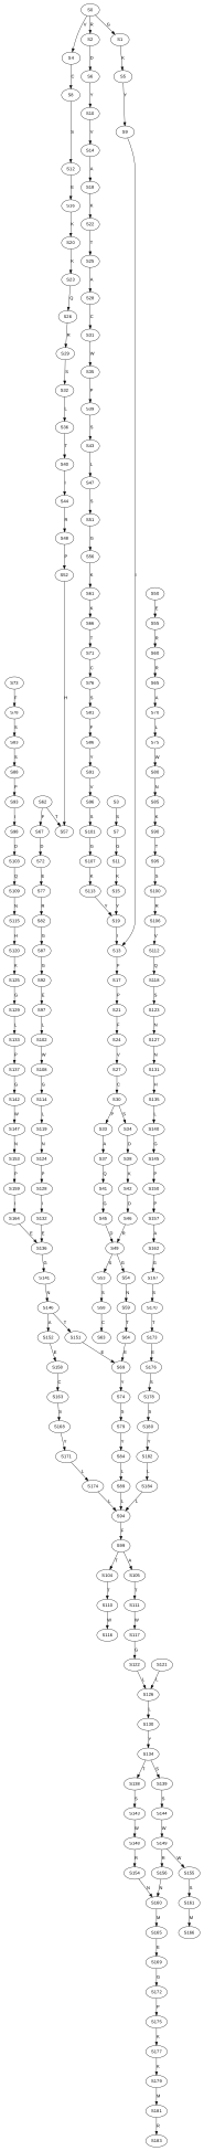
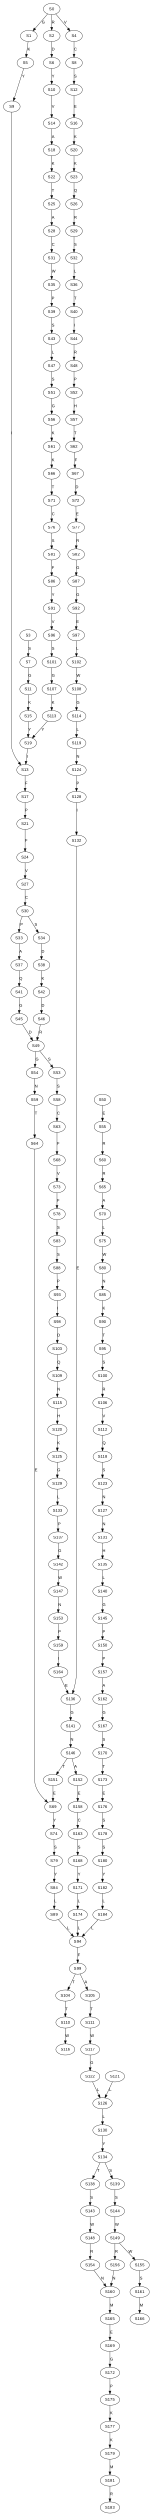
  strict digraph {
    fontname="Liberation Sans"
    node [fontname="Liberation Sans"]
    edge [fontname="Liberation Sans"]
    S0
    S1
    S2
    S4
    S5
    S6
    S3
    S7
    S8
    S9
    S10
    S11
    S12
    S13
    S14
    S15
    S16
    S17
    S18
    S19
    S20
    S21
    S22
    S23
    S24
    S25
    S26
    S27
    S28
    S29
    S30
    S31
    S32
    S33
    S34
    S35
    S36
    S37
    S38
    S39
    S40
    S41
    S42
    S43
    S44
    S45
    S46
    S47
    S48
    S49
    S51
    S52
    S53
    S54
    S50
    S55
    S56
    S57
    S58
    S59
    S60
    S61
    S62
    S63
    S64
    S65
    S66
    S67
+   S68
    S69
    S70
    S71
    S72
    S73
    S74
    S75
    S76
    S77
    S78
    S79
    S80
    S81
    S82
    S83
    S84
    S85
    S86
    S87
    S88
    S89
    S90
    S91
    S92
    S93
    S94
    S95
    S96
    S97
    S98
    S99
    S100
    S101
    S102
    S103
    S104
    S105
    S106
    S107
    S108
    S109
    S110
    S111
    S112
    S113
    S114
    S115
    S116
    S117
    S118
    S119
    S120
    S122
    S123
    S124
    S125
    S121
    S126
    S127
    S128
    S129
    S130
    S131
    S132
    S133
    S134
    S135
    S136
    S137
    S138
    S139
    S140
    S141
    S142
    S143
    S144
    S145
    S146
    S147
    S148
    S149
    S150
    S151
    S152
    S153
    S154
    S155
    S156
    S157
    S158
    S159
    S160
    S161
    S162
    S163
    S164
    S165
    S166
    S167
    S168
    S169
    S170
    S171
    S172
    S173
    S174
    S175
    S176
    S177
    S178
    S179
    S180
    S181
    S182
    S183
    S184
    S0 -> S1 [label=G]
    S0 -> S2 [label=R]
    S0 -> S4 [label=V]
    S1 -> S5 [label=K]
    S2 -> S6 [label=D]
    S4 -> S8 [label=C]
    S5 -> S9 [label=Y]
    S6 -> S10 [label=Y]
    S3 -> S7 [label=S]
    S7 -> S11 [label=G]
    S8 -> S12 [label=S]
    S9 -> S13 [label=I]
    S10 -> S14 [label=V]
    S11 -> S15 [label=K]
    S12 -> S16 [label=E]
    S13 -> S17 [label=F]
    S14 -> S18 [label=A]
    S15 -> S19 [label=Y]
    S16 -> S20 [label=K]
    S17 -> S21 [label=P]
    S18 -> S22 [label=K]
    S19 -> S13 [label=I]
    S20 -> S23 [label=K]
    S21 -> S24 [label=F]
    S22 -> S25 [label=T]
    S23 -> S26 [label=Q]
    S24 -> S27 [label=V]
    S25 -> S28 [label=A]
    S26 -> S29 [label=R]
    S27 -> S30 [label=C]
    S28 -> S31 [label=C]
    S29 -> S32 [label=S]
    S30 -> S33 [label=P]
    S30 -> S34 [label=S]
    S31 -> S35 [label=W]
    S32 -> S36 [label=L]
    S33 -> S37 [label=A]
    S34 -> S38 [label=D]
    S35 -> S39 [label=P]
    S36 -> S40 [label=T]
    S37 -> S41 [label=Q]
    S38 -> S42 [label=K]
    S39 -> S43 [label=S]
    S40 -> S44 [label=I]
    S41 -> S45 [label=G]
    S42 -> S46 [label=D]
    S43 -> S47 [label=L]
    S44 -> S48 [label=R]
    S45 -> S49 [label=D]
    S46 -> S49 [label=R]
    S47 -> S51 [label=S]
    S48 -> S52 [label=P]
    S49 -> S53 [label=S]
    S49 -> S54 [label=G]
    S51 -> S56 [label=G]
    S52 -> S57 [label=H]
    S53 -> S58 [label=S]
    S54 -> S59 [label=N]
    S50 -> S55 [label=E]
    S55 -> S60 [label=R]
    S56 -> S61 [label=K]
-   S62 -> S57 [label=T]
+   S57 -> S62 [label=T]
    S58 -> S63 [label=C]
    S59 -> S64 [label=T]
    S60 -> S65 [label=R]
    S61 -> S66 [label=K]
    S62 -> S67 [label=F]
+   S63 -> S68 [label=F]
    S64 -> S69 [label=E]
    S65 -> S70 [label=A]
    S66 -> S71 [label=T]
    S67 -> S72 [label=D]
+   S68 -> S73 [label=V]
    S69 -> S74 [label=Y]
    S70 -> S75 [label=L]
    S71 -> S76 [label=C]
    S72 -> S77 [label=E]
    S73 -> S78 [label=F]
    S74 -> S79 [label=S]
    S75 -> S80 [label=W]
    S76 -> S81 [label=S]
    S77 -> S82 [label=R]
    S78 -> S83 [label=S]
    S79 -> S84 [label=Y]
    S80 -> S85 [label=N]
    S81 -> S86 [label=F]
    S82 -> S87 [label=G]
    S83 -> S88 [label=S]
    S84 -> S89 [label=L]
    S85 -> S90 [label=K]
    S86 -> S91 [label=Y]
    S87 -> S92 [label=G]
    S88 -> S93 [label=P]
    S89 -> S94 [label=L]
    S90 -> S95 [label=T]
    S91 -> S96 [label=V]
    S92 -> S97 [label=E]
    S93 -> S98 [label=I]
    S94 -> S99 [label=F]
    S95 -> S100 [label=S]
    S96 -> S101 [label=S]
    S97 -> S102 [label=L]
    S98 -> S103 [label=D]
    S99 -> S104 [label=T]
    S99 -> S105 [label=A]
    S100 -> S106 [label=R]
    S101 -> S107 [label=G]
    S102 -> S108 [label=W]
    S103 -> S109 [label=Q]
    S104 -> S110 [label=T]
    S105 -> S111 [label=T]
    S106 -> S112 [label=V]
    S107 -> S113 [label=K]
    S108 -> S114 [label=G]
    S109 -> S115 [label=N]
    S110 -> S116 [label=W]
    S111 -> S117 [label=W]
    S112 -> S118 [label=Q]
    S113 -> S19 [label=Y]
    S114 -> S119 [label=L]
    S115 -> S120 [label=H]
    S117 -> S122 [label=G]
    S118 -> S123 [label=S]
    S119 -> S124 [label=N]
    S120 -> S125 [label=K]
    S122 -> S126 [label=L]
    S123 -> S127 [label=N]
    S124 -> S128 [label=P]
    S125 -> S129 [label=G]
    S121 -> S126 [label=L]
    S126 -> S130 [label=L]
    S127 -> S131 [label=N]
    S128 -> S132 [label=I]
    S129 -> S133 [label=L]
    S130 -> S134 [label=Y]
    S131 -> S135 [label=H]
    S132 -> S136 [label=E]
    S133 -> S137 [label=P]
    S134 -> S138 [label=T]
    S134 -> S139 [label=S]
    S135 -> S140 [label=L]
    S136 -> S141 [label=G]
    S137 -> S142 [label=G]
    S138 -> S143 [label=S]
    S139 -> S144 [label=S]
    S140 -> S145 [label=G]
    S141 -> S146 [label=N]
    S142 -> S147 [label=W]
    S143 -> S148 [label=W]
    S144 -> S149 [label=W]
    S145 -> S150 [label=P]
    S146 -> S151 [label=T]
    S146 -> S152 [label=A]
    S147 -> S153 [label=N]
    S148 -> S154 [label=R]
    S149 -> S155 [label=W]
    S149 -> S156 [label=R]
    S150 -> S157 [label=P]
    S151 -> S69 [label=E]
    S152 -> S158 [label=E]
    S153 -> S159 [label=P]
    S154 -> S160 [label=N]
    S155 -> S161 [label=S]
    S156 -> S160 [label=N]
    S157 -> S162 [label=A]
    S158 -> S163 [label=C]
    S159 -> S164 [label=I]
    S160 -> S165 [label=M]
    S161 -> S166 [label=M]
    S162 -> S167 [label=G]
    S163 -> S168 [label=S]
    S164 -> S136 [label=E]
    S165 -> S169 [label=E]
    S167 -> S170 [label=S]
    S168 -> S171 [label=Y]
    S169 -> S172 [label=G]
    S170 -> S173 [label=T]
    S171 -> S174 [label=L]
    S172 -> S175 [label=P]
    S173 -> S176 [label=E]
    S174 -> S94 [label=L]
    S175 -> S177 [label=K]
    S176 -> S178 [label=S]
    S177 -> S179 [label=K]
    S178 -> S180 [label=S]
    S179 -> S181 [label=M]
    S180 -> S182 [label=Y]
    S181 -> S183 [label=R]
    S182 -> S184 [label=L]
    S184 -> S94 [label=L]
  }
